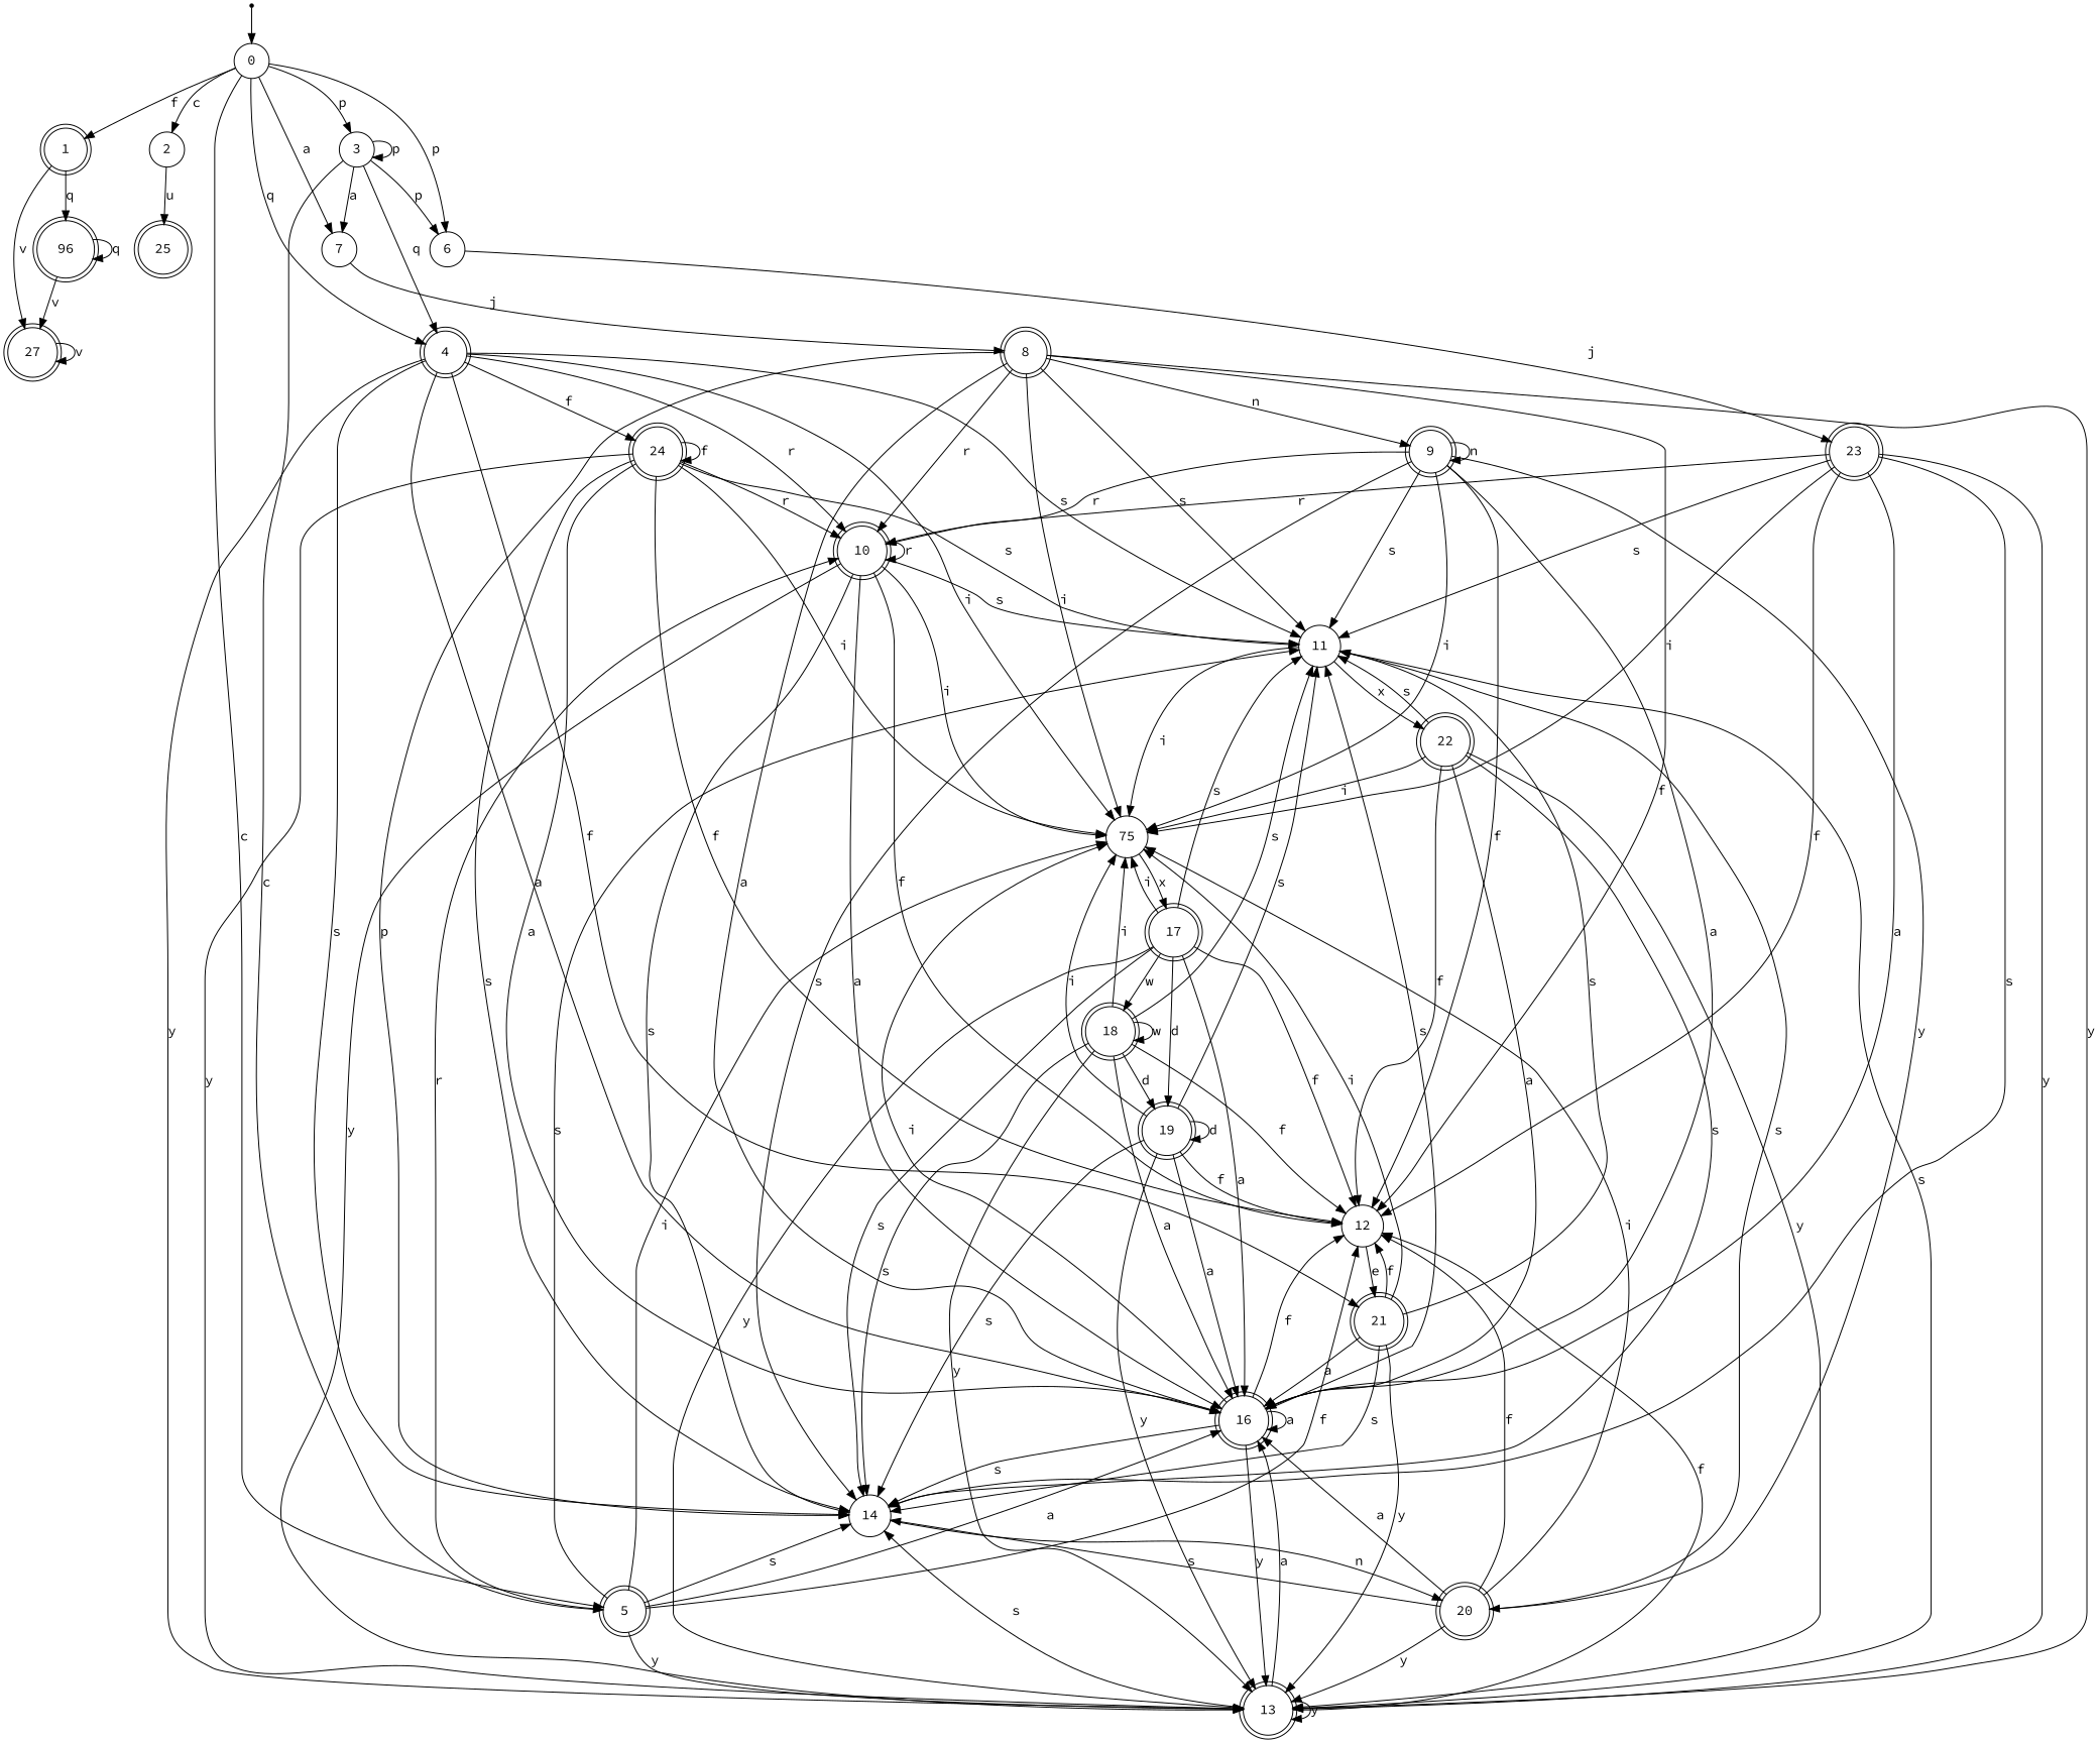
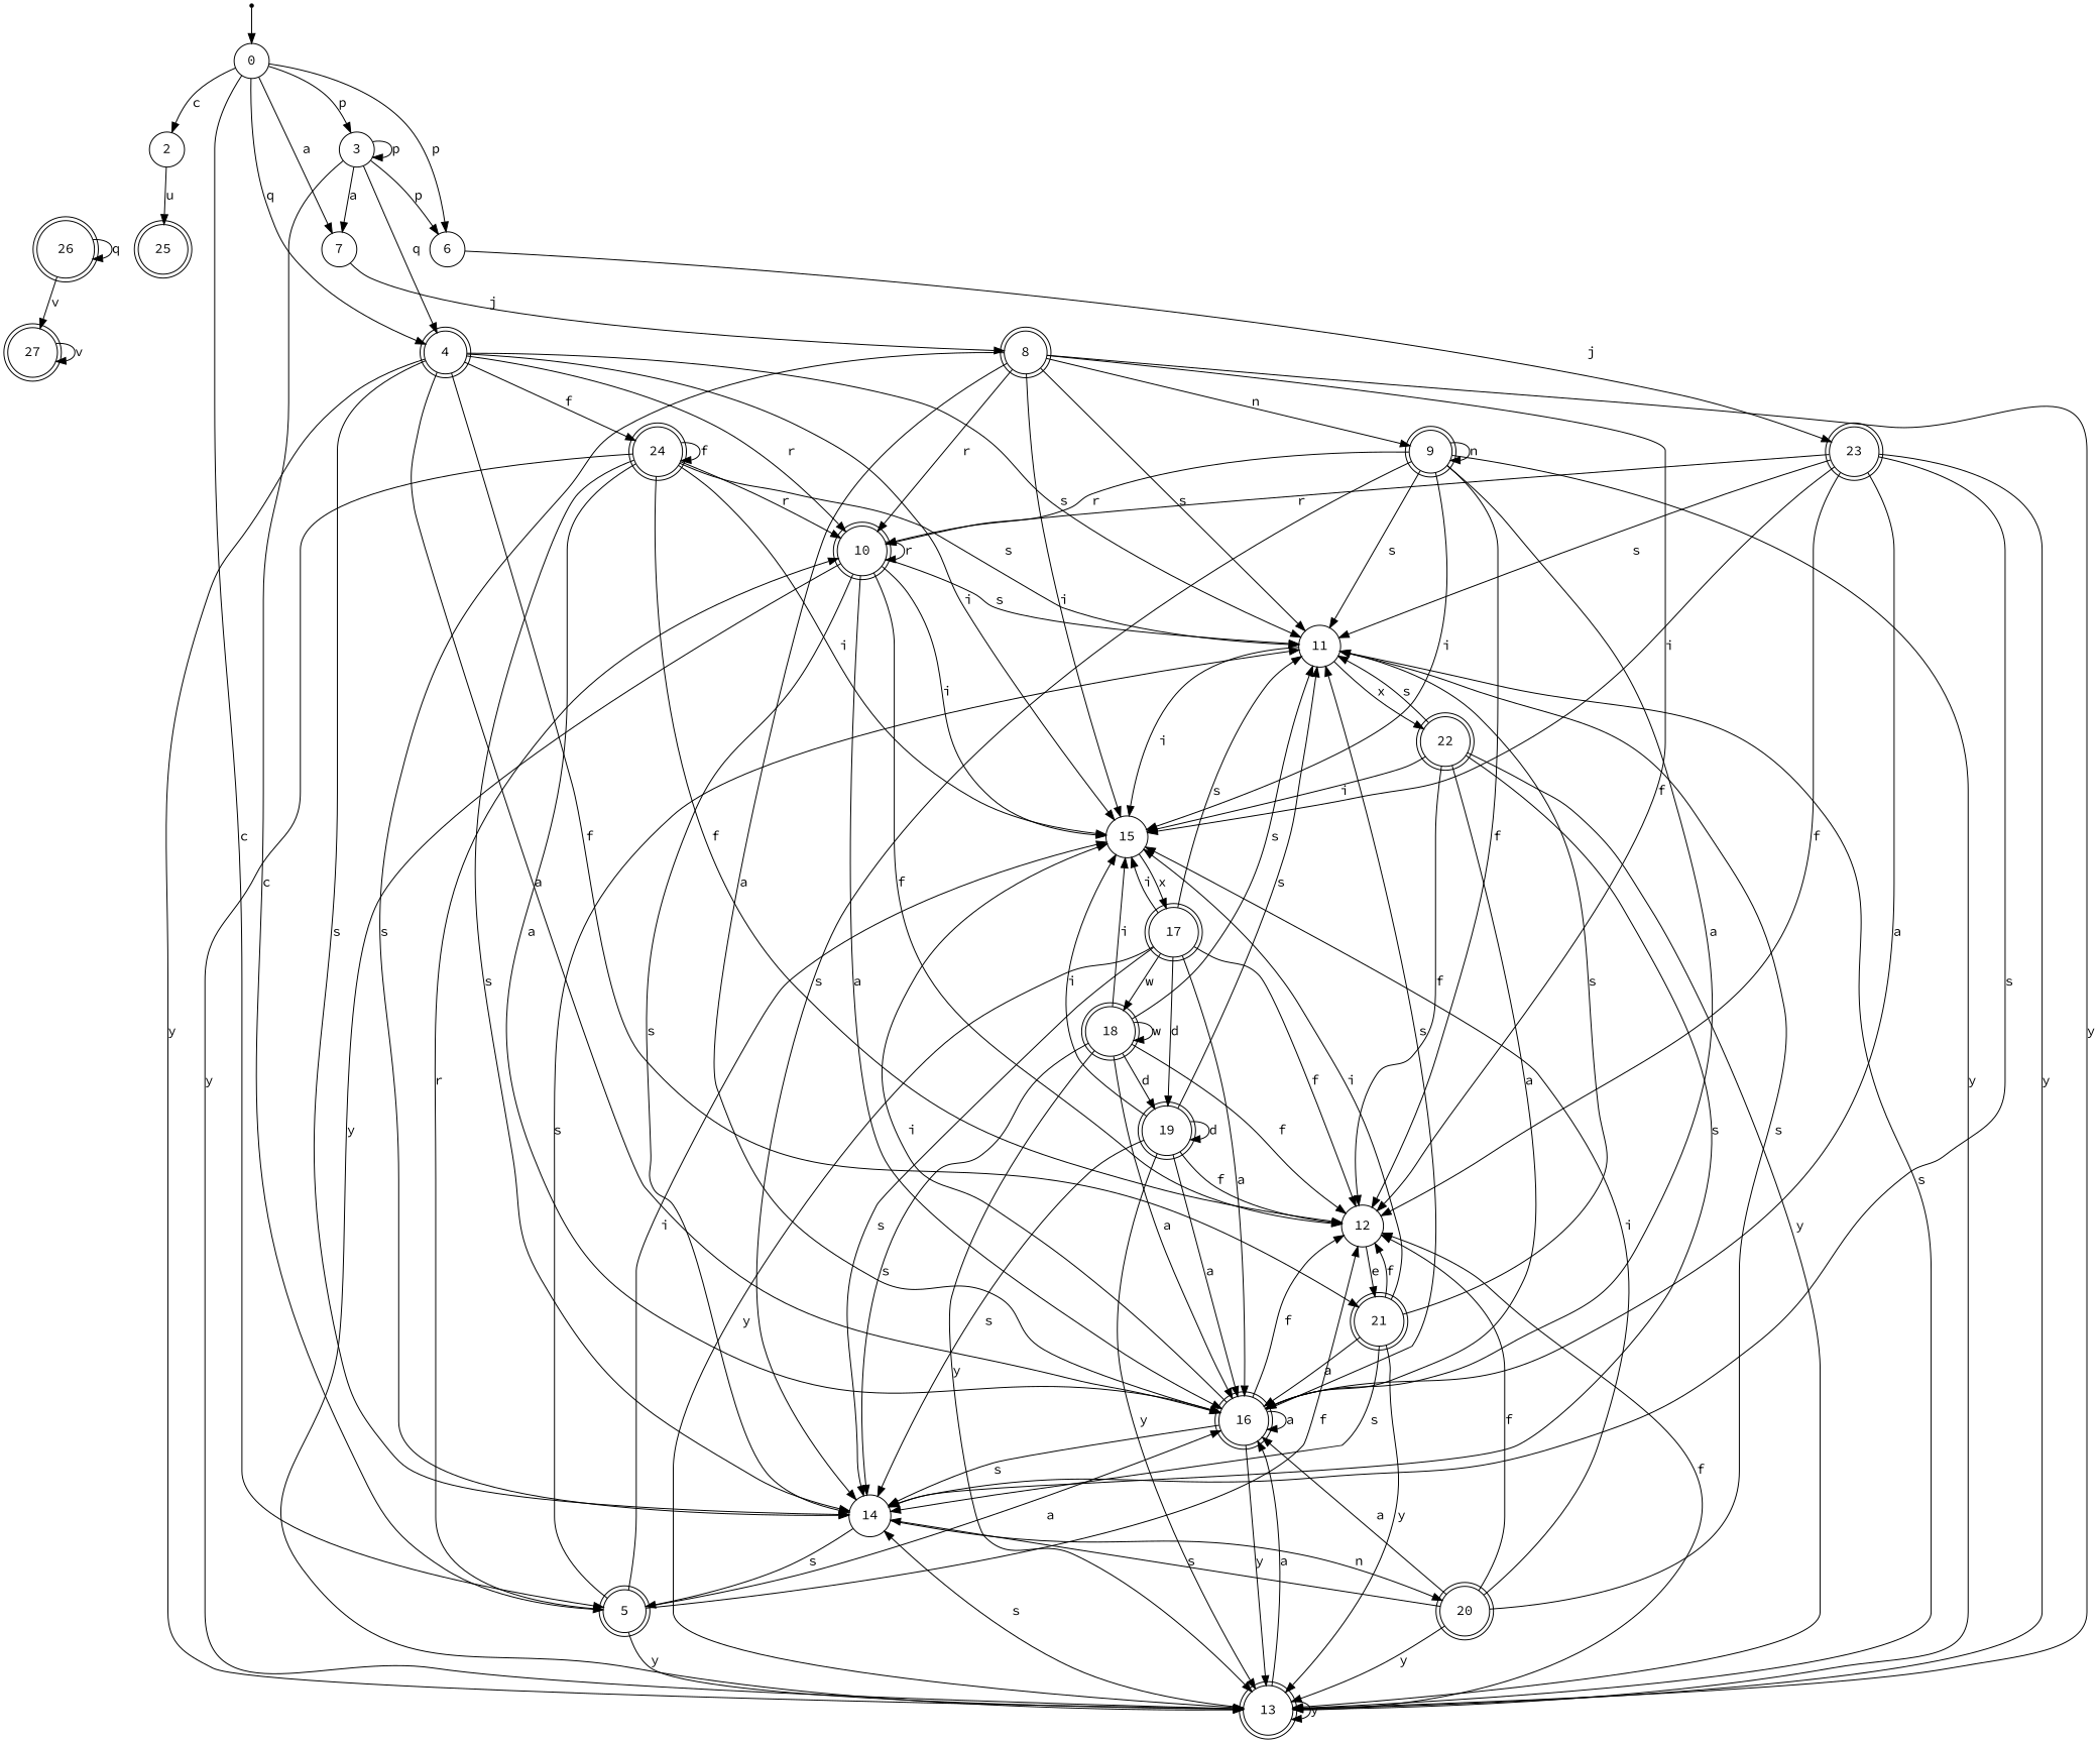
  digraph {
    fontname="Source Code Pro"
    rankdir=TB
    node [fontname="Source Code Pro" shape=doublecircle]
    edge [fontname="Source Code Pro"]
    dummy0 [shape=point]
    0 [shape=circle]
-   1
    2 [shape=circle]
    3 [shape=circle]
    4
    5
    6 [shape=circle]
    7 [shape=circle]
-   26 [label=96]
+   26
    27
    25
    10
    11 [shape=circle]
    13
    14 [shape=circle]
-   15 [shape=circle label=75]
+   15 [shape=circle]
    16
    24
    21
    12 [shape=circle]
    23
    8
    22
    20
    17
    9
    18
    19
    dummy0 -> 0
-   0 -> 1 [label=f]
    0 -> 2 [label=c]
    0 -> 3 [label=p]
    0 -> 4 [label=q]
    0 -> 5 [label=c]
    0 -> 6 [label=p]
    0 -> 7 [label=a]
-   1 -> 26 [label=q]
-   1 -> 27 [label=v]
    2 -> 25 [label=u]
    3 -> 3 [label=p]
    3 -> 4 [label=q]
    3 -> 5 [label=c]
    3 -> 6 [label=p]
    3 -> 7 [label=a]
    4 -> 10 [label=r]
    4 -> 11 [label=s]
    4 -> 13 [label=y]
    4 -> 14 [label=s]
    4 -> 15 [label=i]
    4 -> 16 [label=a]
    4 -> 24 [label=f]
    4 -> 21 [label=f]
    5 -> 10 [label=r]
    5 -> 11 [label=s]
    5 -> 13 [label=y]
-   5 -> 14 [label=s]
+   14 -> 5 [label=s]
    5 -> 15 [label=i]
    5 -> 16 [label=a]
    5 -> 12 [label=f]
    6 -> 23 [label=j]
    7 -> 8 [label=j]
    26 -> 26 [label=q]
    26 -> 27 [label=v]
    27 -> 27 [label=v]
    10 -> 10 [label=r]
    10 -> 11 [label=s]
    10 -> 13 [label=y]
    10 -> 14 [label=s]
    10 -> 15 [label=i]
    10 -> 16 [label=a]
    10 -> 12 [label=f]
    11 -> 15 [label=i]
    11 -> 22 [label=x]
    13 -> 11 [label=s]
    13 -> 13 [label=y]
    13 -> 14 [label=s]
    13 -> 16 [label=a]
    13 -> 12 [label=f]
    14 -> 20 [label=n]
    15 -> 17 [label=x]
    16 -> 11 [label=s]
    16 -> 13 [label=y]
    16 -> 14 [label=s]
    16 -> 15 [label=i]
    16 -> 16 [label=a]
    16 -> 12 [label=f]
    24 -> 10 [label=r]
    24 -> 11 [label=s]
    24 -> 13 [label=y]
    24 -> 14 [label=s]
    24 -> 15 [label=i]
    24 -> 16 [label=a]
    24 -> 24 [label=f]
    24 -> 12 [label=f]
    21 -> 11 [label=s]
    21 -> 13 [label=y]
    21 -> 14 [label=s]
    21 -> 15 [label=i]
    21 -> 16 [label=a]
    21 -> 12 [label=f]
    12 -> 21 [label=e]
    23 -> 10 [label=r]
    23 -> 11 [label=s]
    23 -> 13 [label=y]
    23 -> 14 [label=s]
    23 -> 15 [label=i]
    23 -> 16 [label=a]
    23 -> 12 [label=f]
    8 -> 10 [label=r]
    8 -> 11 [label=s]
    8 -> 13 [label=y]
-   8 -> 14 [label=p]
+   8 -> 14 [label=s]
    8 -> 15 [label=i]
    8 -> 16 [label=a]
    8 -> 12 [label=f]
    8 -> 9 [label=n]
    22 -> 11 [label=s]
    22 -> 13 [label=y]
    22 -> 14 [label=s]
    22 -> 15 [label=i]
    22 -> 16 [label=a]
    22 -> 12 [label=f]
    20 -> 11 [label=s]
    20 -> 13 [label=y]
    20 -> 14 [label=s]
    20 -> 15 [label=i]
    20 -> 16 [label=a]
    20 -> 12 [label=f]
    17 -> 11 [label=s]
    17 -> 13 [label=y]
    17 -> 14 [label=s]
    17 -> 15 [label=i]
    17 -> 16 [label=a]
    17 -> 12 [label=f]
    17 -> 18 [label=w]
    17 -> 19 [label=d]
    9 -> 10 [label=r]
    9 -> 11 [label=s]
-   9 -> 20 [label=y]
+   9 -> 13 [label=y]
    9 -> 14 [label=s]
    9 -> 15 [label=i]
    9 -> 16 [label=a]
    9 -> 12 [label=f]
    9 -> 9 [label=n]
    18 -> 11 [label=s]
    18 -> 13 [label=y]
    18 -> 14 [label=s]
    18 -> 15 [label=i]
    18 -> 16 [label=a]
    18 -> 12 [label=f]
    18 -> 18 [label=w]
    18 -> 19 [label=d]
    19 -> 11 [label=s]
    19 -> 13 [label=y]
    19 -> 14 [label=s]
    19 -> 15 [label=i]
    19 -> 16 [label=a]
    19 -> 12 [label=f]
    19 -> 19 [label=d]
  }
